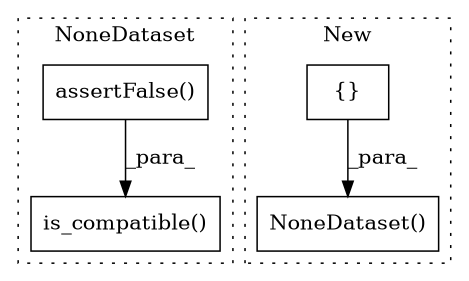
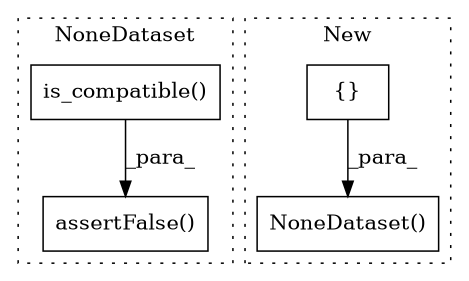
  digraph {
    node [a=75 shape=box]
    n1 [l="27,1" label="is_compatible()" s="11487,11525"]
    n2 [l="17,1" label="assertFalse()" s="11470,11526"]
    n3 [a=95 l="1,1" label="{}" s="12254,12268"]
    n4 [l="24,1" label="NoneDataset()" s="12230,12269"]
    subgraph cluster_1 {
      label=NoneDataset
      style=dotted
      n1
      n2
    }
    subgraph cluster_2 {
      label=New
      style=dotted
      n3
      n4
    }
-   n2 -> n1 [label=_para_]
+   n1 -> n2 [label=_para_]
    n3 -> n4 [label=_para_]
  }
